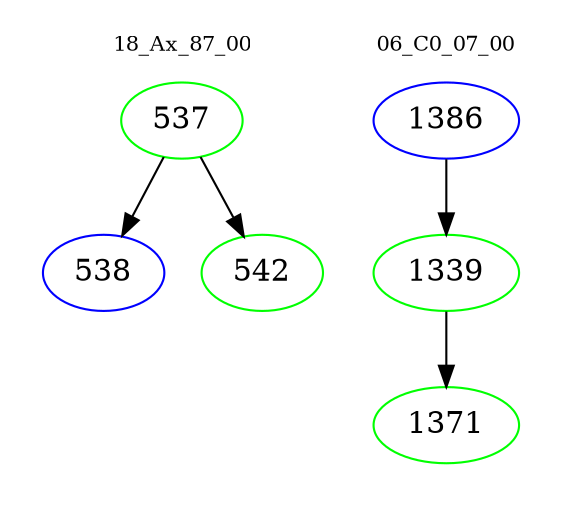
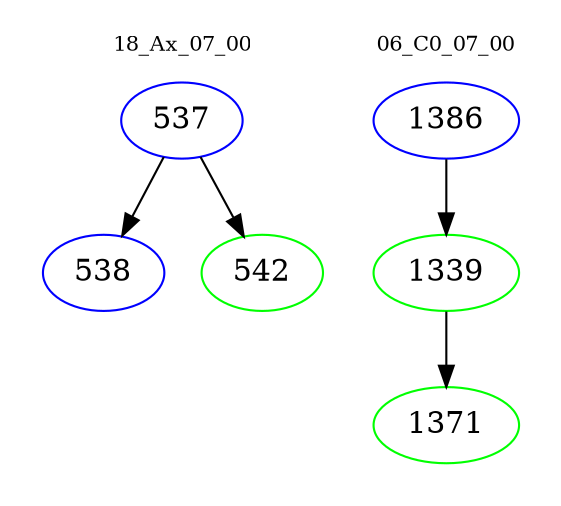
  digraph {
    node [color=green]
    edge [color=black]
    n1 [color=blue label=538]
-   n2 [label=537]
+   n2 [color=blue label=537]
    n3 [label=542]
    n4 [color=blue label=1386]
    n5 [label=1339]
    n6 [label=1371]
    subgraph cluster_1 {
      color=white
      fontsize=10
-     label="18_Ax_87_00"
+     label="18_Ax_07_00"
      n1
      n2
      n3
    }
    subgraph cluster_2 {
      color=white
      fontsize=10
      label="06_C0_07_00"
      n4
      n5
      n6
    }
    n2 -> n1
    n2 -> n3
    n4 -> n5
    n5 -> n6
  }
